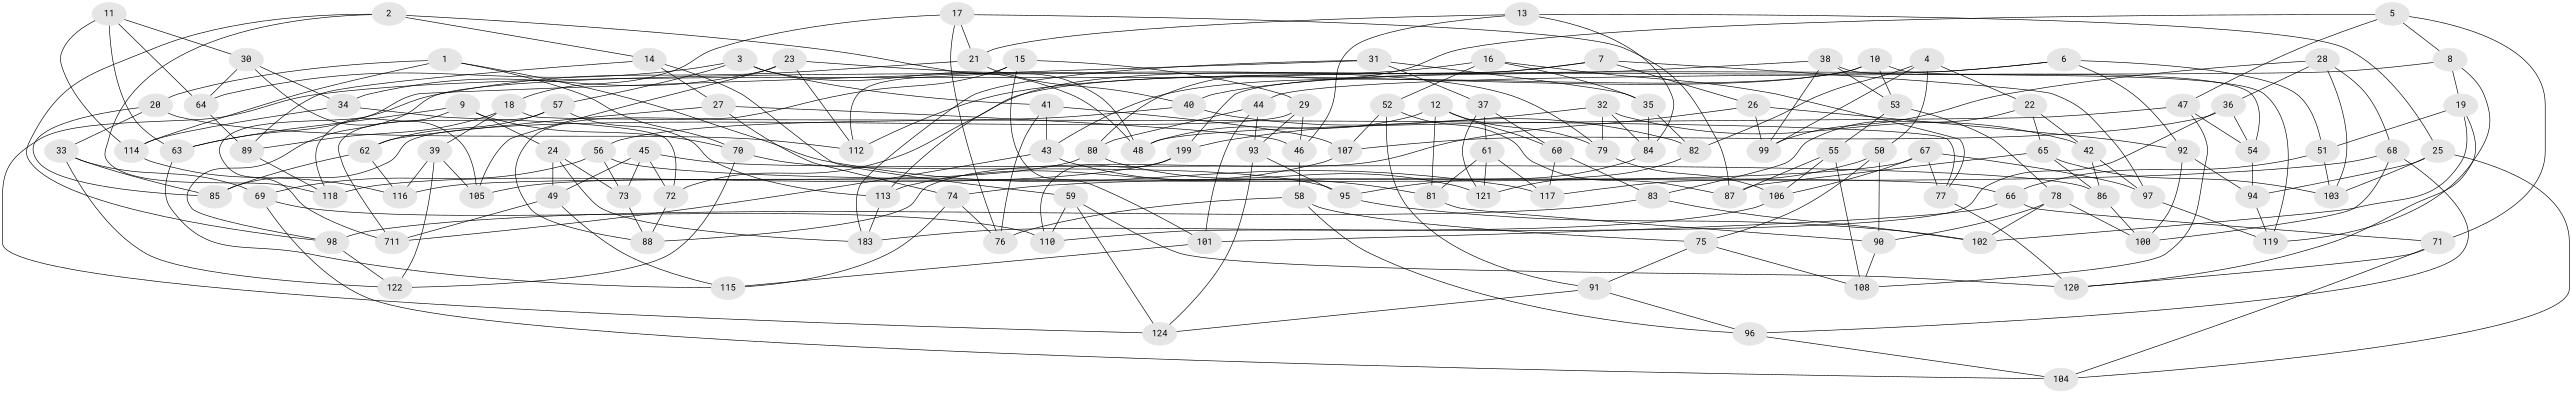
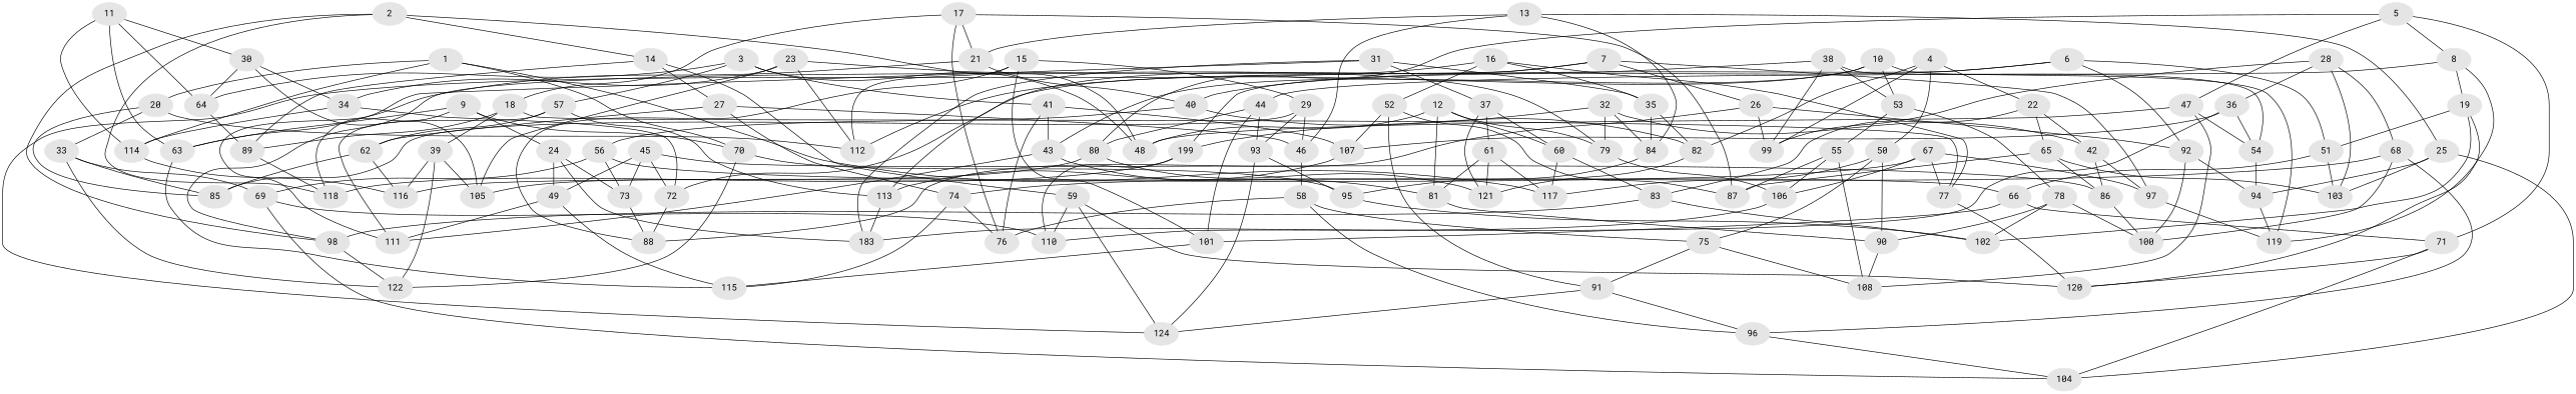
  graph {
    fontname="Roboto Mono"
    node [color=gray90 fontname="Roboto Mono" style=filled]
    edge [fontname="Roboto Mono"]
    1
    20
    70
    114
    117
    112
    33
    85
    122
    95
    116
    2
    14
    48
    98
    118
    27
    59
    89
    3
    41
    57
    64
    43
    76
    107
    113
-   111 [label=711]
+   111
    62
    4
    22
    50
    82
    99
    42
    65
    83
    75
    90
    121
    5
    8
    47
    71
    80
    19
    44
    119
    54
    108
    120
    104
    105
    6
    40
    51
    92
    n58 [label=199]
    56
    103
    66
    94
    100
    110
    7
    26
    97
    88
    n69 [label=183]
    102
    101
    93
    9
    24
    63
    49
    73
    115
    10
    53
    72
    81
    55
    78
    11
    30
    34
    12
    60
    79
    106
    13
    21
    25
    46
    84
    58
    74
    124
    15
    29
    16
    35
    52
    77
    87
    91
    17
    18
    39
    69
    86
    23
    28
    36
    68
    96
    31
    37
    61
    32
    38
    45
    67
    1 -- 20
    1 -- 70
    1 -- 114
    1 -- 117
    20 -- 112
    20 -- 33
    20 -- 85
    70 -- 122
    70 -- 95
    114 -- 116
    33 -- 85
    33 -- 122
    33 -- 69
    95 -- 102
    2 -- 14
    2 -- 48
    2 -- 98
    2 -- 118
    14 -- 27
    14 -- 59
    14 -- 89
    98 -- 122
    27 -- 62
    27 -- 46
    27 -- 74
    59 -- 120
    59 -- 110
    59 -- 124
    89 -- 118
    3 -- 48
    3 -- 41
    3 -- 57
    3 -- 64
    41 -- 43
    41 -- 76
    41 -- 107
    57 -- 113
    57 -- 111
    57 -- 62
    64 -- 89
    43 -- 111
    43 -- 81
    107 -- 113
    113 -- n69
    62 -- 85
    62 -- 116
    4 -- 22
    4 -- 50
    4 -- 82
    4 -- 99
    22 -- 42
    22 -- 65
    22 -- 83
    50 -- 117
    50 -- 75
    50 -- 90
    82 -- 121
    42 -- 97
    42 -- 86
    65 -- 103
    65 -- 87
    65 -- 86
    83 -- 98
    83 -- 102
    75 -- 108
    75 -- 91
    90 -- 108
    5 -- 8
    5 -- 47
    5 -- 71
    5 -- 80
    8 -- 19
    8 -- 44
    8 -- 119
    47 -- 48
    47 -- 54
    47 -- 108
    71 -- 120
    71 -- 104
    80 -- 121
    80 -- 105
    19 -- 120
    19 -- 51
    19 -- 102
    44 -- 80
    44 -- 101
    44 -- 93
    54 -- 94
    6 -- 40
    6 -- 51
    6 -- 92
    6 -- n58
    40 -- 82
    40 -- 56
    51 -- 103
    51 -- 66
    92 -- 94
    92 -- 100
    n58 -- 118
    n58 -- 110
    56 -- 66
    56 -- 73
    56 -- 69
    66 -- 71
    66 -- 101
    94 -- 119
    7 -- 98
    7 -- 113
    7 -- 26
    7 -- 97
    26 -- 99
    26 -- 92
    26 -- 88
    97 -- 119
    101 -- 115
    93 -- 95
    93 -- 124
    9 -- 70
    9 -- 118
    9 -- 24
    9 -- 63
    24 -- n69
    24 -- 49
    24 -- 73
    63 -- 115
    49 -- 111
    49 -- 115
    73 -- 88
    10 -- 43
    10 -- 119
    10 -- 53
    10 -- 72
    53 -- 55
    53 -- 78
    72 -- 88
    81 -- 90
    55 -- 108
    55 -- 106
    55 -- 87
    78 -- 90
    78 -- 100
    78 -- 102
    11 -- 114
    11 -- 64
    11 -- 63
    11 -- 30
    30 -- 64
    30 -- 105
    30 -- 34
    34 -- 114
    34 -- 72
    12 -- 48
    12 -- 81
    12 -- 60
    12 -- 79
    60 -- 117
    60 -- 83
    79 -- 106
    106 -- n69
    13 -- 21
    13 -- 25
    13 -- 46
    13 -- 84
    21 -- 111
    21 -- 40
    25 -- 104
    25 -- 103
    25 -- 94
    46 -- 58
    84 -- 95
    58 -- 76
    58 -- 75
    58 -- 96
    74 -- 76
    74 -- 115
    15 -- 112
    15 -- 88
    15 -- 101
    15 -- 29
    29 -- 85
    29 -- 93
    29 -- 46
    16 -- 124
    16 -- 35
    16 -- 52
    16 -- 77
    35 -- 82
    35 -- 84
    52 -- 107
    52 -- 87
    52 -- 91
    77 -- 120
    91 -- 124
    91 -- 96
    17 -- 76
    17 -- 21
    17 -- 87
    17 -- 18
    18 -- 89
    18 -- 77
    18 -- 39
    39 -- 122
    39 -- 116
    39 -- 105
    69 -- 104
    69 -- 110
    86 -- 100
    23 -- 112
    23 -- 105
    23 -- 34
    23 -- 79
    28 -- 99
    28 -- 103
    28 -- 36
    28 -- 68
    36 -- 107
    36 -- 54
    36 -- 110
    68 -- 100
    68 -- 74
    68 -- 96
    96 -- 104
    31 -- n69
    31 -- 63
    31 -- 35
    31 -- 37
    37 -- 121
    37 -- 60
    37 -- 61
    61 -- 117
    61 -- 121
    61 -- 81
    32 -- 42
    32 -- n58
    32 -- 79
    32 -- 84
    38 -- 112
    38 -- 99
    38 -- 54
    38 -- 53
    45 -- 49
    45 -- 73
    45 -- 72
    45 -- 86
    67 -- 116
    67 -- 97
    67 -- 106
    67 -- 77
  }
